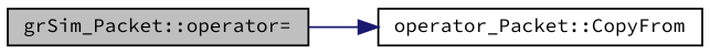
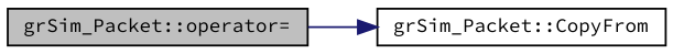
  digraph {
    rankdir=LR
    fontname="Source Code Pro"
    node [color=black fontname="Source Code Pro" fontsize=10 shape=record style=filled]
    n1 [fillcolor=grey75 fontcolor=black height=0.2 label="grSim_Packet::operator=" width=0.4]
-   n2 [fillcolor=white height=0.2 label="operator_Packet::CopyFrom" width=0.4]
+   n2 [fillcolor=white height=0.2 label="grSim_Packet::CopyFrom" width=0.4]
    n1 -> n2 [color=midnightblue fontname="Source Code Pro" fontsize=10 labelfontname=Helvetica labelfontsize=10 style=solid]
  }
